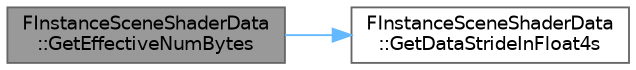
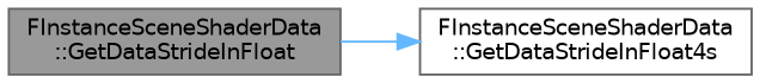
  digraph {
    rankdir=LR
    fontname="DejaVu Sans"
    node [fontname="DejaVu Sans" fontsize=10 shape=box style=filled]
-   n1 [color=gray40 fillcolor=grey60 fontcolor=black height=0.2 label="FInstanceSceneShaderData\l::GetEffectiveNumBytes" width=0.4]
+   n1 [color=gray40 fillcolor=grey60 fontcolor=black height=0.2 label="FInstanceSceneShaderData\l::GetDataStrideInFloat" width=0.4]
    n2 [color=grey40 fillcolor=white height=0.2 label="FInstanceSceneShaderData\l::GetDataStrideInFloat4s" width=0.4]
    n1 -> n2 [color=steelblue1 fontname="DejaVu Sans" fontsize=10 labelfontname=Helvetica labelfontsize=10 style=solid]
  }
